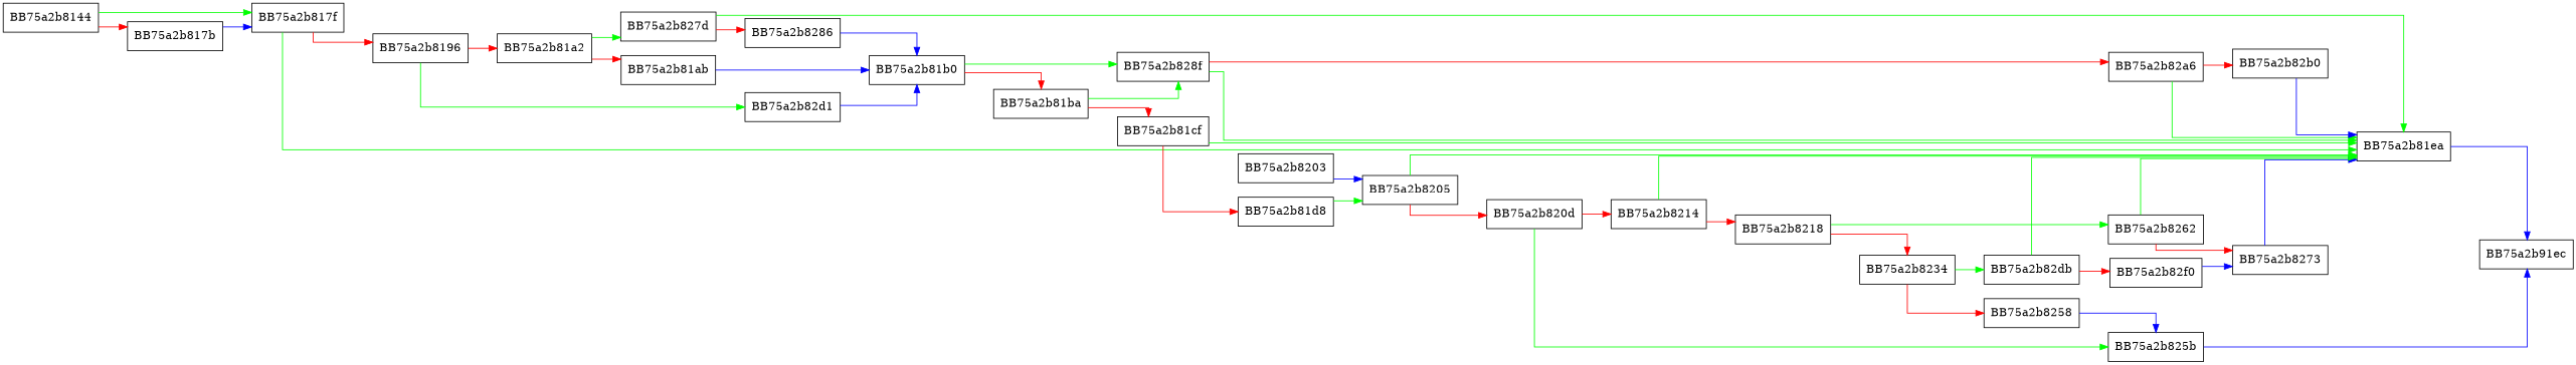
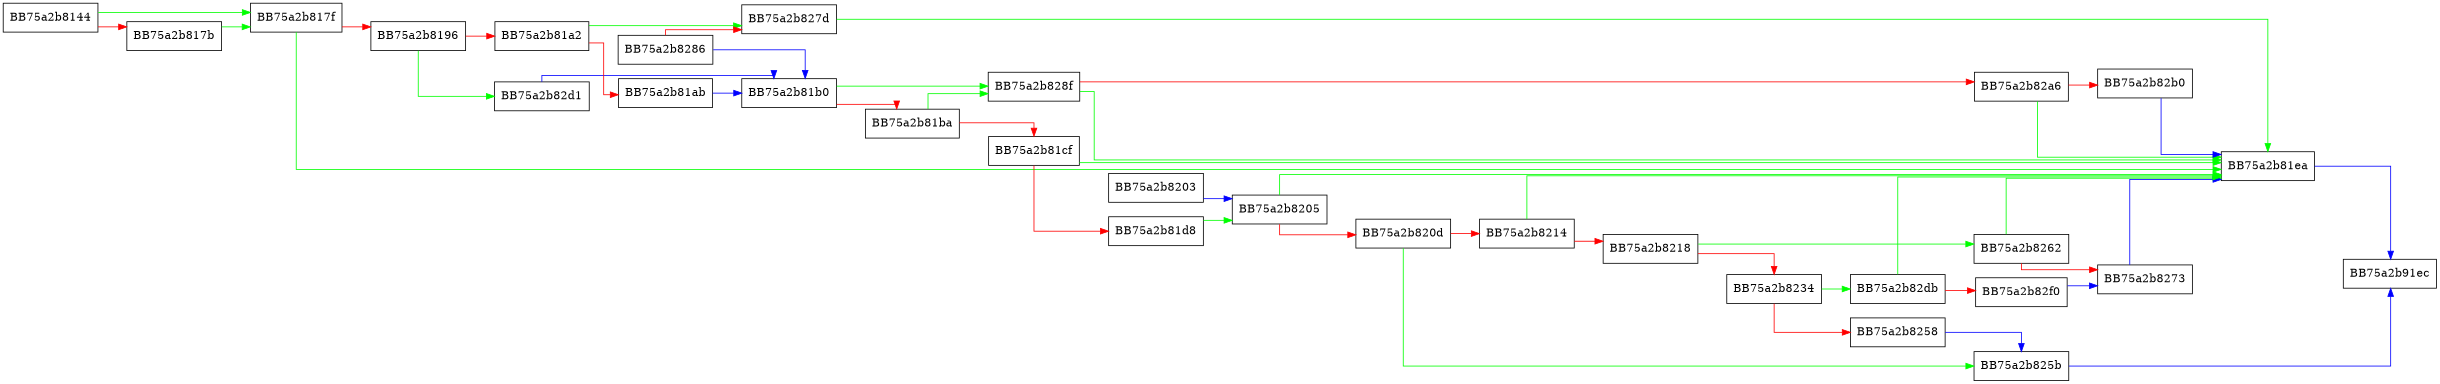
  digraph {
    rankdir=LR
    splines=ortho
    node [shape=box]
    edge [color=green]
    BB75a2b8144
    BB75a2b817f
    BB75a2b817b
    BB75a2b81ea
    BB75a2b8196
    n6 [label=BB75a2b91ec]
    BB75a2b82d1
    BB75a2b81a2
    BB75a2b81b0
    BB75a2b827d
    BB75a2b81ab
    BB75a2b828f
    BB75a2b81ba
    BB75a2b8286
    BB75a2b82a6
    BB75a2b81cf
    BB75a2b82b0
    BB75a2b81d8
    BB75a2b8205
    BB75a2b820d
    BB75a2b825b
    BB75a2b8214
    BB75a2b8203
    BB75a2b8218
    BB75a2b8262
    BB75a2b8234
    BB75a2b8273
    BB75a2b82db
    BB75a2b8258
    BB75a2b82f0
    BB75a2b8144 -> BB75a2b817f
    BB75a2b8144 -> BB75a2b817b [color=red]
    BB75a2b817f -> BB75a2b81ea
    BB75a2b817f -> BB75a2b8196 [color=red]
-   BB75a2b817b -> BB75a2b817f [color=blue]
+   BB75a2b817b -> BB75a2b817f
    BB75a2b81ea -> n6 [color=blue]
    BB75a2b8196 -> BB75a2b82d1
    BB75a2b8196 -> BB75a2b81a2 [color=red]
    BB75a2b82d1 -> BB75a2b81b0 [color=blue]
    BB75a2b81a2 -> BB75a2b827d
    BB75a2b81a2 -> BB75a2b81ab [color=red]
    BB75a2b81b0 -> BB75a2b828f
    BB75a2b81b0 -> BB75a2b81ba [color=red]
    BB75a2b827d -> BB75a2b81ea
-   BB75a2b827d -> BB75a2b8286 [color=red]
+   BB75a2b8286 -> BB75a2b827d [color=red]
    BB75a2b81ab -> BB75a2b81b0 [color=blue]
    BB75a2b828f -> BB75a2b81ea
    BB75a2b828f -> BB75a2b82a6 [color=red]
    BB75a2b81ba -> BB75a2b828f
    BB75a2b81ba -> BB75a2b81cf [color=red]
    BB75a2b8286 -> BB75a2b81b0 [color=blue]
    BB75a2b82a6 -> BB75a2b81ea
    BB75a2b82a6 -> BB75a2b82b0 [color=red]
    BB75a2b81cf -> BB75a2b81ea
    BB75a2b81cf -> BB75a2b81d8 [color=red]
    BB75a2b82b0 -> BB75a2b81ea [color=blue]
    BB75a2b81d8 -> BB75a2b8205
    BB75a2b8205 -> BB75a2b81ea
    BB75a2b8205 -> BB75a2b820d [color=red]
    BB75a2b820d -> BB75a2b825b
    BB75a2b820d -> BB75a2b8214 [color=red]
    BB75a2b825b -> n6 [color=blue]
    BB75a2b8214 -> BB75a2b81ea
    BB75a2b8214 -> BB75a2b8218 [color=red]
    BB75a2b8203 -> BB75a2b8205 [color=blue]
    BB75a2b8218 -> BB75a2b8262
    BB75a2b8218 -> BB75a2b8234 [color=red]
    BB75a2b8262 -> BB75a2b81ea
    BB75a2b8262 -> BB75a2b8273 [color=red]
    BB75a2b8234 -> BB75a2b82db
    BB75a2b8234 -> BB75a2b8258 [color=red]
    BB75a2b8273 -> BB75a2b81ea [color=blue]
    BB75a2b82db -> BB75a2b81ea
    BB75a2b82db -> BB75a2b82f0 [color=red]
    BB75a2b8258 -> BB75a2b825b [color=blue]
    BB75a2b82f0 -> BB75a2b8273 [color=blue]
  }
